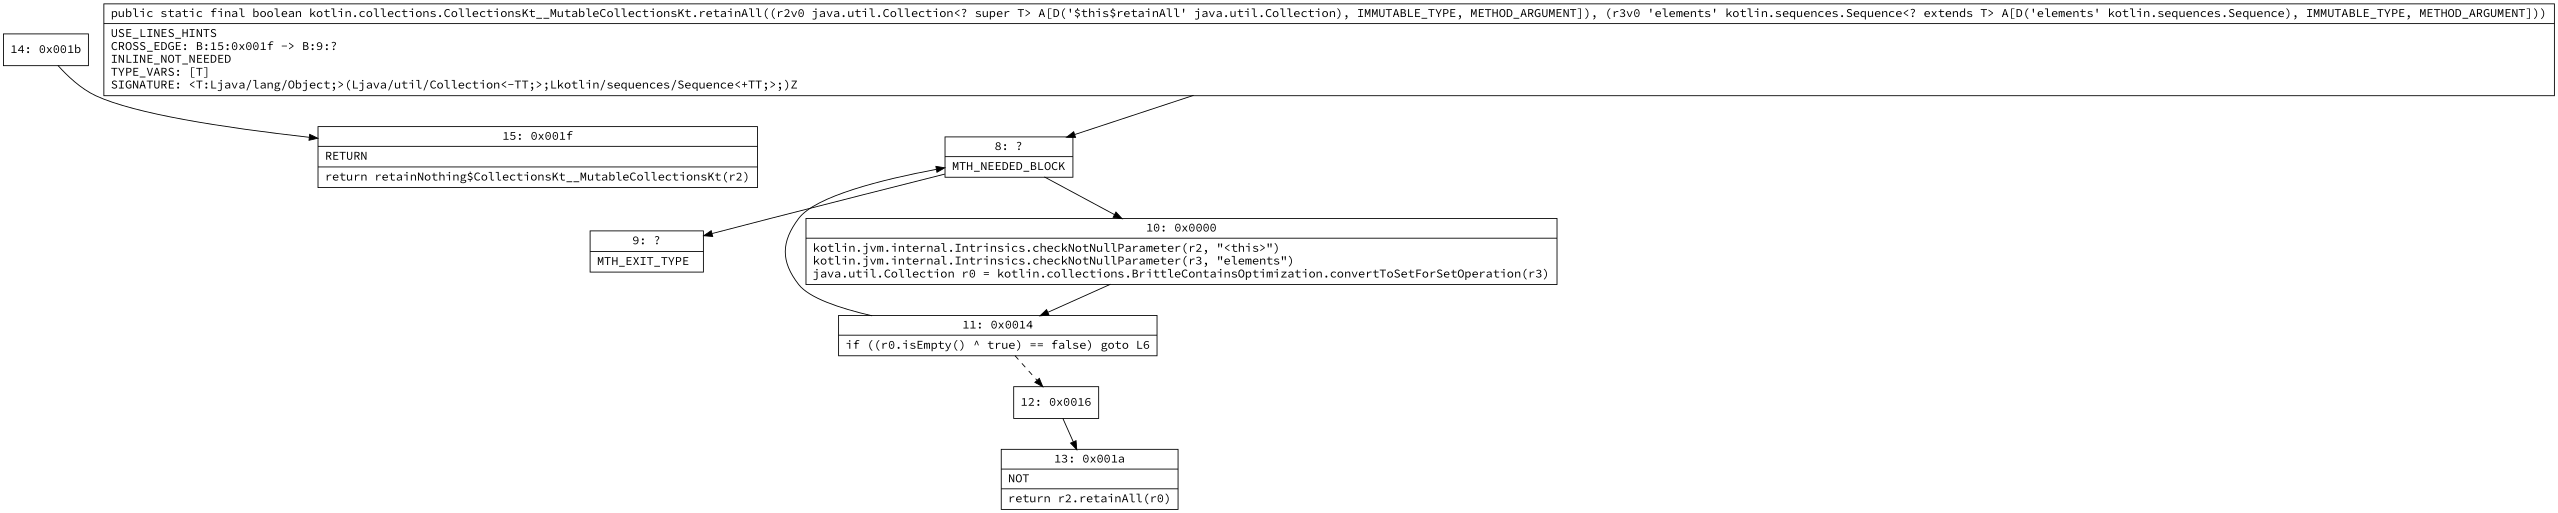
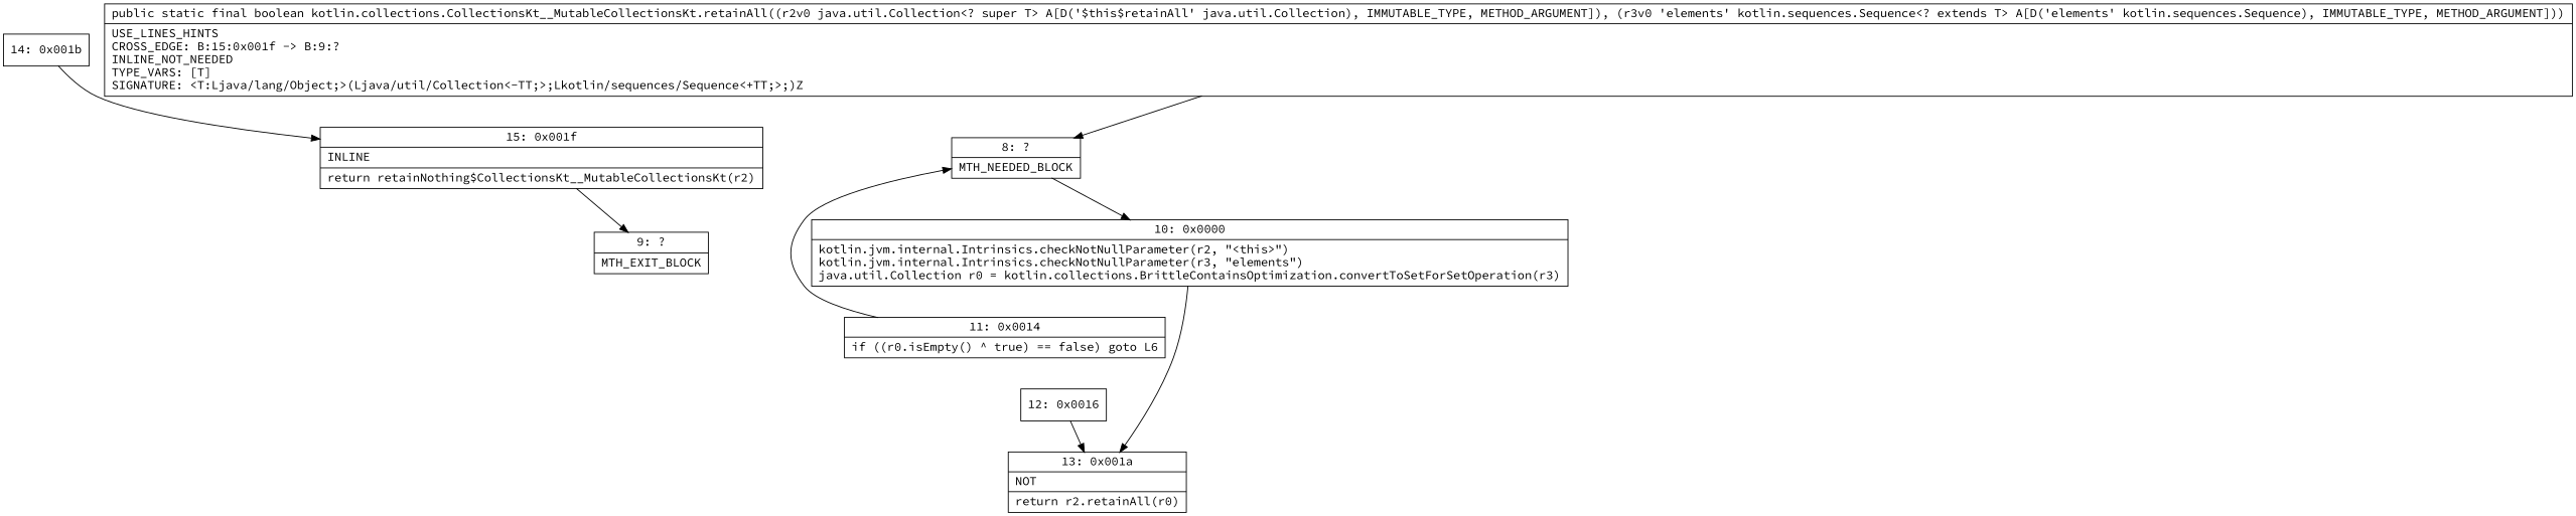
  digraph {
    fontname="Source Code Pro"
    node [fontname="Source Code Pro" shape=record]
    edge [fontname="Source Code Pro"]
    n1 [label="{8\:\ ?|MTH_NEEDED_BLOCK\l}"]
    n2 [label="{10\:\ 0x0000|kotlin.jvm.internal.Intrinsics.checkNotNullParameter(r2, \"\<this\>\")\lkotlin.jvm.internal.Intrinsics.checkNotNullParameter(r3, \"elements\")\ljava.util.Collection r0 = kotlin.collections.BrittleContainsOptimization.convertToSetForSetOperation(r3)\l}"]
    n3 [label="{11\:\ 0x0014|if ((r0.isEmpty() ^ true) == false) goto L6\l}"]
    n4 [label="{12\:\ 0x0016}"]
    n5 [label="{13\:\ 0x001a|NOT\l|return r2.retainAll(r0)\l}"]
    n6 [label="{14\:\ 0x001b}"]
-   n7 [label="{15\:\ 0x001f|RETURN\l|return retainNothing$CollectionsKt__MutableCollectionsKt(r2)\l}"]
-   n8 [label="{9\:\ ?|MTH_EXIT_TYPE\l}"]
+   n7 [label="{15\:\ 0x001f|INLINE\l|return retainNothing$CollectionsKt__MutableCollectionsKt(r2)\l}"]
+   n8 [label="{9\:\ ?|MTH_EXIT_BLOCK\l}"]
    n9 [label="{public static final boolean kotlin.collections.CollectionsKt__MutableCollectionsKt.retainAll((r2v0 java.util.Collection\<? super T\> A[D('$this$retainAll' java.util.Collection), IMMUTABLE_TYPE, METHOD_ARGUMENT]), (r3v0 'elements' kotlin.sequences.Sequence\<? extends T\> A[D('elements' kotlin.sequences.Sequence), IMMUTABLE_TYPE, METHOD_ARGUMENT]))  | USE_LINES_HINTS\lCROSS_EDGE: B:15:0x001f \-\> B:9:?\lINLINE_NOT_NEEDED\lTYPE_VARS: [T]\lSIGNATURE: \<T:Ljava\/lang\/Object;\>(Ljava\/util\/Collection\<\-TT;\>;Lkotlin\/sequences\/Sequence\<+TT;\>;)Z\l}"]
    n1 -> n2
-   n2 -> n3
+   n2 -> n5
    n3 -> n1
-   n3 -> n4 [style=dashed]
    n4 -> n5
    n6 -> n7
-   n1 -> n8
+   n7 -> n8
    n9 -> n1
  }
